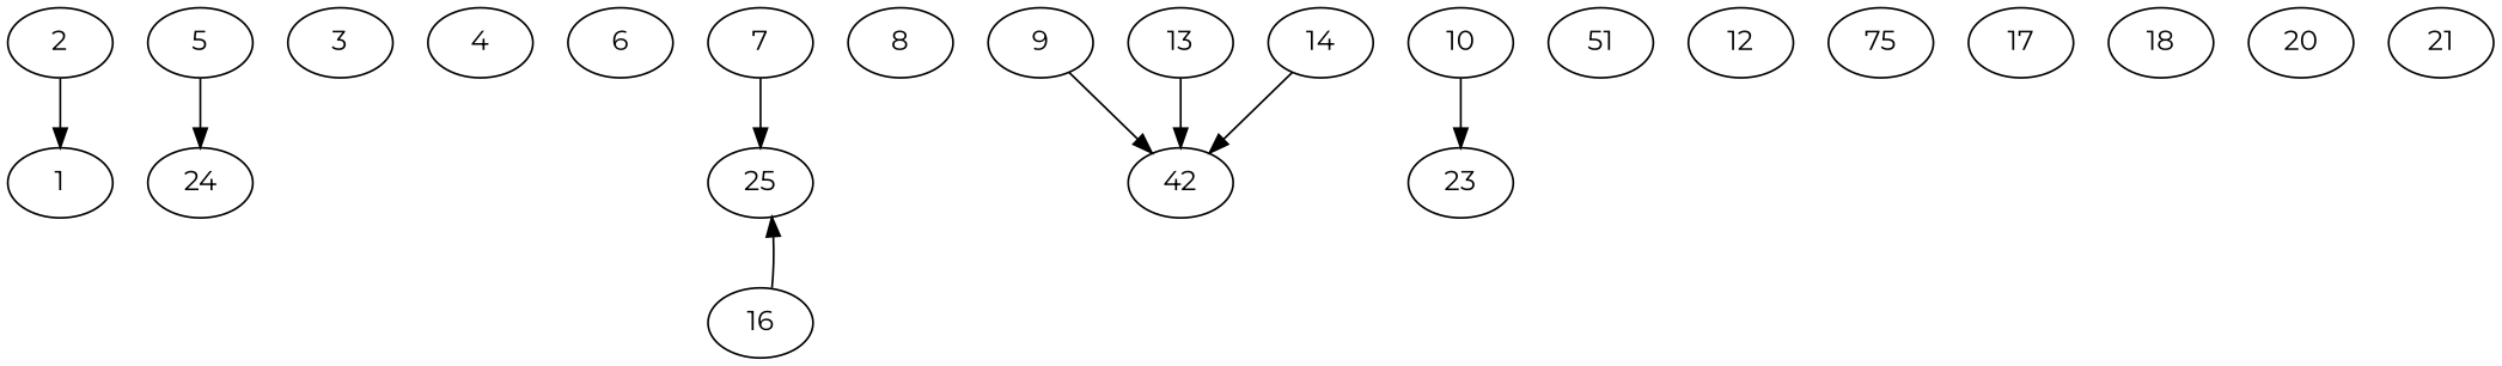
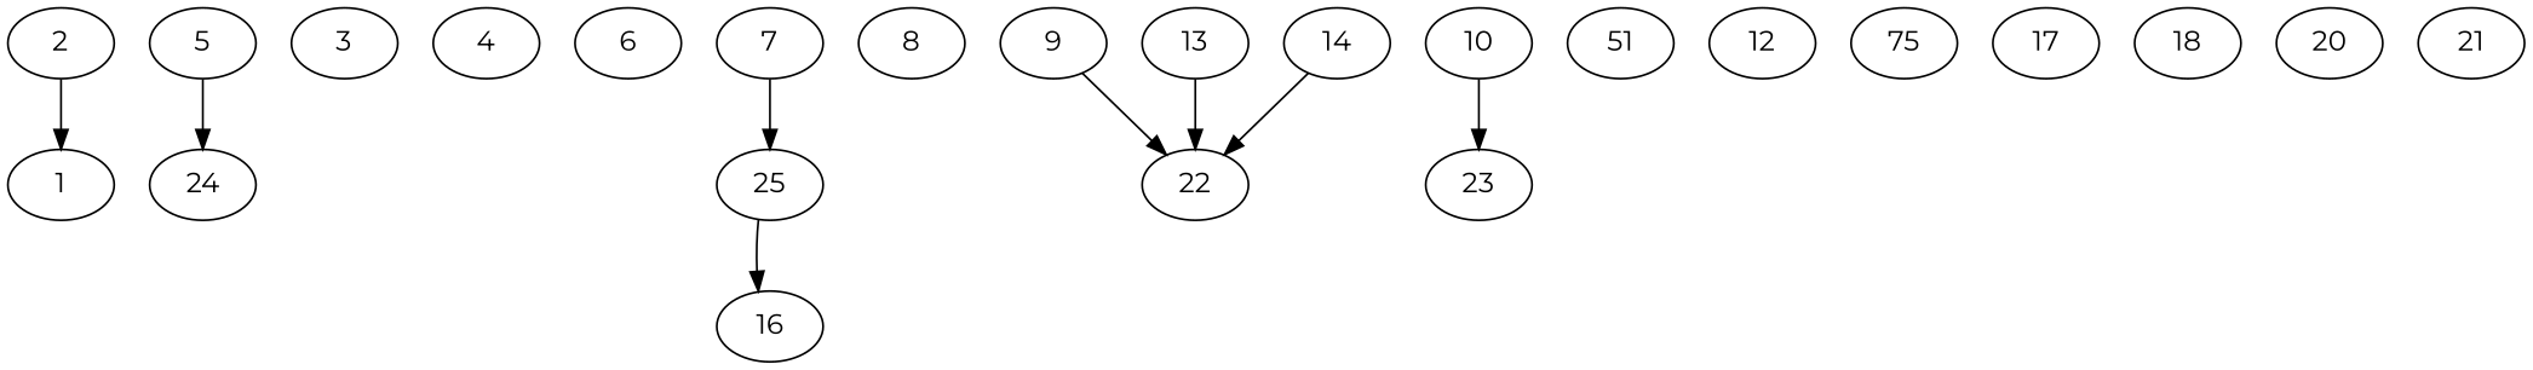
  digraph {
    fontname=Montserrat
    node [alpha=0.01 fontname=Montserrat]
    edge [fontname=Montserrat]
    2 [alpha=0.05]
    1 [alpha=0.11]
    24 [alpha=0.19]
    3 [alpha=0.19]
    4 [alpha=0.07]
    5 [alpha=0.08]
    6
    7 [alpha=0.03]
    25 [alpha=0.09]
    8
    9 [alpha=0.03]
-   22 [label=42]
+   22
    10 [alpha=0.16]
    23 [alpha=0.05]
    n15 [alpha=0.00 label=51]
    12 [alpha=0.13]
    13 [alpha=0.13]
    14 [alpha=0.00]
    n19 [alpha=0.11 label=75]
    16 [alpha=0.13]
    17 [alpha=0.18]
    18 [alpha=0.12]
    20 [alpha=0.02]
    21 [alpha=0.17]
    2 -> 1
    5 -> 24
    7 -> 25
    9 -> 22
    10 -> 23
    13 -> 22
    14 -> 22
-   16 -> 25
+   25 -> 16
  }
